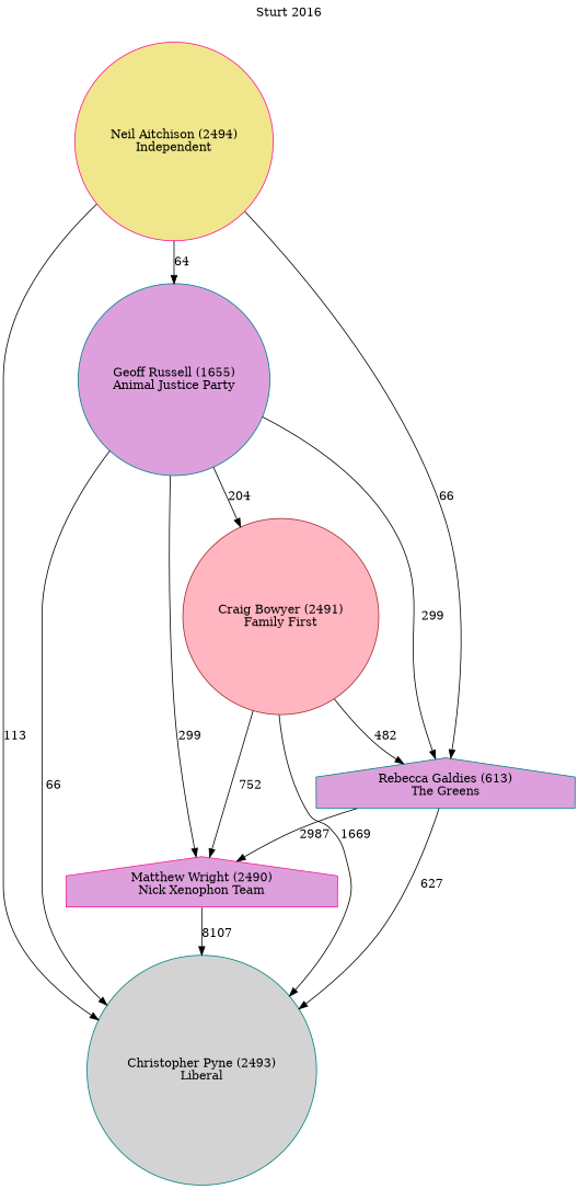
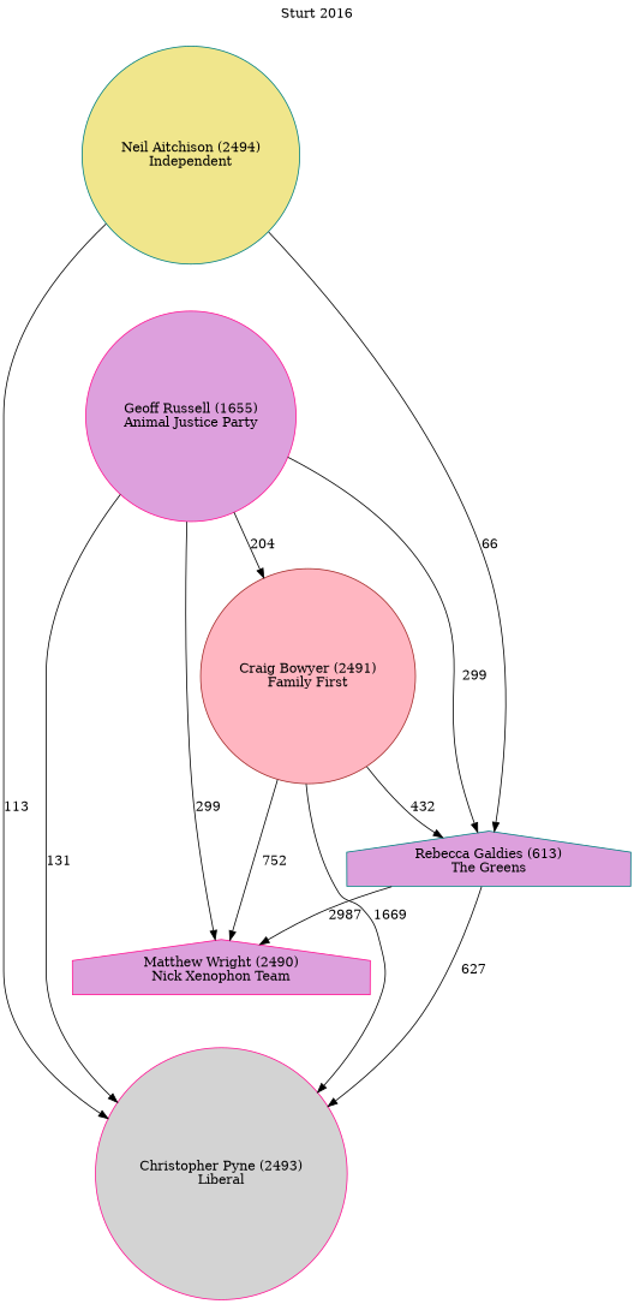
  digraph {
    label="Sturt 2016"
    labelloc=t
    mclimit=10
    node [color=teal fillcolor=plum shape=circle style=filled]
-   n1 [fillcolor=lightgrey label="Christopher Pyne (2493)\nLiberal"]
+   n1 [color=deeppink fillcolor=lightgrey label="Christopher Pyne (2493)\nLiberal"]
    n2 [color=deeppink label="Matthew Wright (2490)\nNick Xenophon Team" shape=house]
    n3 [label="Rebecca Galdies (613)\nThe Greens" shape=house]
    n4 [color=brown fillcolor=lightpink label="Craig Bowyer (2491)\nFamily First"]
-   n5 [label="Geoff Russell (1655)\nAnimal Justice Party"]
-   n6 [color=deeppink fillcolor=khaki label="Neil Aitchison (2494)\nIndependent"]
-   n2 -> n1 [label=8107]
+   n5 [color=deeppink label="Geoff Russell (1655)\nAnimal Justice Party"]
+   n6 [fillcolor=khaki label="Neil Aitchison (2494)\nIndependent"]
    n3 -> n1 [label=627]
    n3 -> n2 [label=2987]
    n4 -> n1 [label=1669]
    n4 -> n2 [label=752]
-   n4 -> n3 [label=482]
-   n5 -> n1 [label=66]
+   n4 -> n3 [label=432]
+   n5 -> n1 [label=131]
    n5 -> n2 [label=299]
    n5 -> n3 [label=299]
    n5 -> n4 [label=204]
    n6 -> n1 [label=113]
    n6 -> n3 [label=66]
-   n6 -> n5 [label=64]
  }
